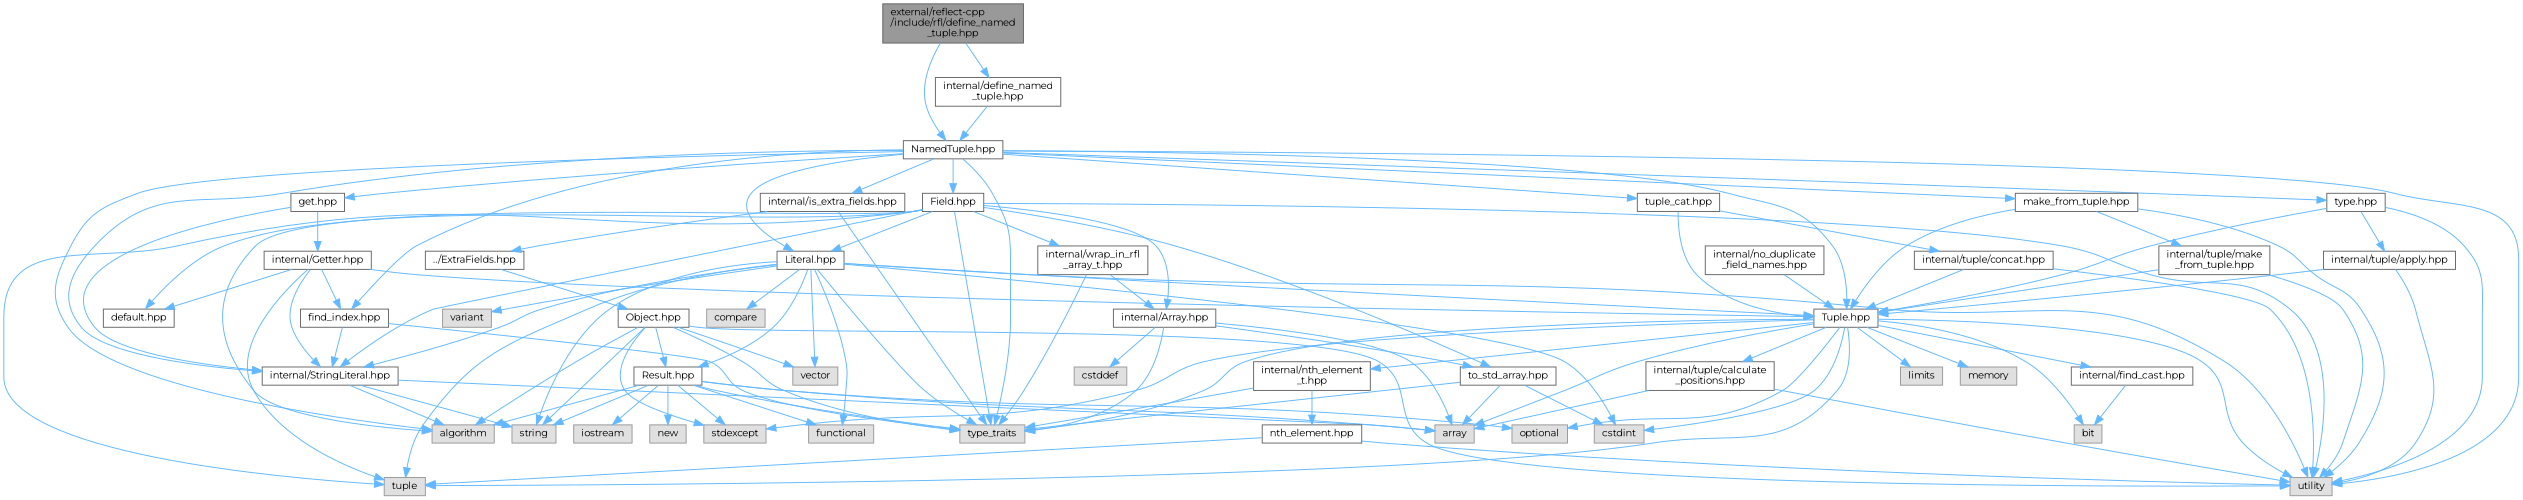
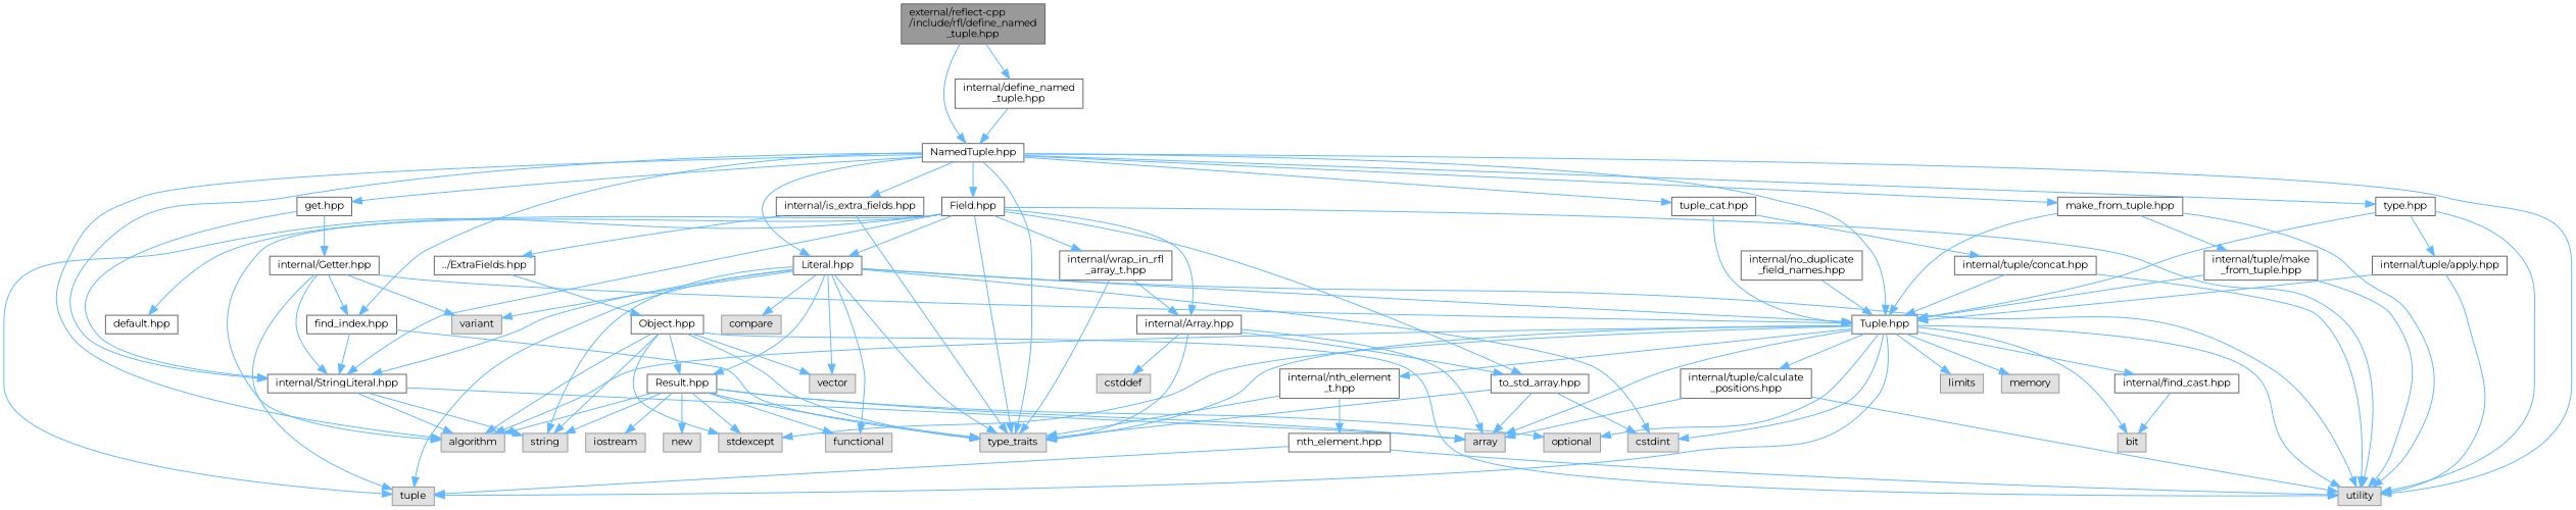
  digraph {
    fontname=Montserrat
    node [color=grey40 fillcolor=white fontname=Montserrat fontsize=10 shape=box style=filled]
    edge [color=steelblue1 fontname=Montserrat fontsize=10 labelfontname=Helvetica labelfontsize=10 style=solid]
    n1 [color=gray40 fillcolor=grey60 fontcolor=black height=0.2 label="external/reflect-cpp\l/include/rfl/define_named\l_tuple.hpp" width=0.4]
    n2 [height=0.2 label="NamedTuple.hpp" width=0.4]
    n3 [height=0.2 label="internal/define_named\l_tuple.hpp" width=0.4]
    n4 [color=grey60 fillcolor="#E0E0E0" height=0.2 label=algorithm width=0.4]
    n5 [color=grey60 fillcolor="#E0E0E0" height=0.2 label=type_traits width=0.4]
    n6 [color=grey60 fillcolor="#E0E0E0" height=0.2 label=utility width=0.4]
    n7 [height=0.2 label="Field.hpp" width=0.4]
    n8 [height=0.2 label="Literal.hpp" width=0.4]
    n9 [height=0.2 label="Tuple.hpp" width=0.4]
    n10 [height=0.2 label="internal/StringLiteral.hpp" width=0.4]
    n11 [height=0.2 label="type.hpp" width=0.4]
    n12 [height=0.2 label="get.hpp" width=0.4]
    n13 [height=0.2 label="find_index.hpp" width=0.4]
    n14 [height=0.2 label="internal/is_extra_fields.hpp" width=0.4]
    n15 [height=0.2 label="make_from_tuple.hpp" width=0.4]
    n16 [height=0.2 label="tuple_cat.hpp" width=0.4]
    n17 [color=grey60 fillcolor="#E0E0E0" height=0.2 label=tuple width=0.4]
    n18 [height=0.2 label="default.hpp" width=0.4]
    n19 [height=0.2 label="internal/Array.hpp" width=0.4]
    n20 [height=0.2 label="to_std_array.hpp" width=0.4]
    n21 [height=0.2 label="internal/wrap_in_rfl\l_array_t.hpp" width=0.4]
    n22 [color=grey60 fillcolor="#E0E0E0" height=0.2 label=compare width=0.4]
    n23 [color=grey60 fillcolor="#E0E0E0" height=0.2 label=cstdint width=0.4]
    n24 [color=grey60 fillcolor="#E0E0E0" height=0.2 label=functional width=0.4]
    n25 [color=grey60 fillcolor="#E0E0E0" height=0.2 label=string width=0.4]
    n26 [color=grey60 fillcolor="#E0E0E0" height=0.2 label=vector width=0.4]
    n27 [height=0.2 label="Result.hpp" width=0.4]
    n28 [color=grey60 fillcolor="#E0E0E0" height=0.2 label=variant width=0.4]
    n29 [color=grey60 fillcolor="#E0E0E0" height=0.2 label=array width=0.4]
    n30 [color=grey60 fillcolor="#E0E0E0" height=0.2 label=optional width=0.4]
    n31 [color=grey60 fillcolor="#E0E0E0" height=0.2 label=stdexcept width=0.4]
    n32 [color=grey60 fillcolor="#E0E0E0" height=0.2 label=bit width=0.4]
    n33 [color=grey60 fillcolor="#E0E0E0" height=0.2 label=limits width=0.4]
    n34 [color=grey60 fillcolor="#E0E0E0" height=0.2 label=memory width=0.4]
    n35 [height=0.2 label="internal/nth_element\l_t.hpp" width=0.4]
    n36 [height=0.2 label="internal/find_cast.hpp" width=0.4]
    n37 [height=0.2 label="internal/tuple/calculate\l_positions.hpp" width=0.4]
    n38 [height=0.2 label="internal/tuple/apply.hpp" width=0.4]
    n39 [height=0.2 label="internal/Getter.hpp" width=0.4]
    n40 [height=0.2 label="../ExtraFields.hpp" width=0.4]
    n41 [height=0.2 label="internal/tuple/make\l_from_tuple.hpp" width=0.4]
    n42 [height=0.2 label="internal/tuple/concat.hpp" width=0.4]
    n43 [color=grey60 fillcolor="#E0E0E0" height=0.2 label=cstddef width=0.4]
    n44 [color=grey60 fillcolor="#E0E0E0" height=0.2 label=iostream width=0.4]
    n45 [color=grey60 fillcolor="#E0E0E0" height=0.2 label=new width=0.4]
    n46 [height=0.2 label="internal/no_duplicate\l_field_names.hpp" width=0.4]
    n47 [height=0.2 label="nth_element.hpp" width=0.4]
    n48 [height=0.2 label="Object.hpp" width=0.4]
    n1 -> n2
    n1 -> n3
    n2 -> n4
    n2 -> n5
    n2 -> n6
    n2 -> n7
    n2 -> n8
    n2 -> n9
    n2 -> n10
    n2 -> n11
    n2 -> n12
    n2 -> n13
    n2 -> n14
    n2 -> n15
    n2 -> n16
    n3 -> n2
    n7 -> n4
    n7 -> n5
    n7 -> n6
    n7 -> n8
    n7 -> n10
    n7 -> n17
    n7 -> n18
    n7 -> n19
    n7 -> n20
    n7 -> n21
    n8 -> n5
    n8 -> n6
    n8 -> n9
    n8 -> n10
    n8 -> n17
    n8 -> n22
    n8 -> n23
    n8 -> n24
    n8 -> n25
    n8 -> n26
    n8 -> n27
    n8 -> n28
+   n9 -> n4
    n9 -> n5
    n9 -> n6
    n9 -> n17
    n9 -> n23
    n9 -> n29
    n9 -> n30
    n9 -> n31
    n9 -> n32
    n9 -> n33
    n9 -> n34
    n9 -> n35
    n9 -> n36
    n9 -> n37
    n10 -> n4
    n10 -> n25
    n10 -> n29
    n11 -> n6
    n11 -> n9
    n11 -> n38
    n12 -> n10
    n12 -> n39
    n13 -> n5
    n13 -> n10
    n14 -> n5
    n14 -> n40
    n15 -> n6
    n15 -> n9
    n15 -> n41
    n16 -> n9
    n16 -> n42
    n19 -> n5
    n19 -> n20
    n19 -> n29
    n19 -> n43
    n20 -> n5
    n20 -> n23
    n20 -> n29
    n21 -> n5
    n21 -> n19
    n27 -> n4
    n27 -> n5
    n27 -> n24
    n27 -> n25
    n27 -> n29
    n27 -> n30
    n27 -> n31
    n27 -> n44
    n27 -> n45
    n35 -> n5
    n35 -> n47
    n36 -> n32
    n37 -> n6
    n37 -> n29
    n38 -> n6
    n38 -> n9
    n39 -> n9
    n39 -> n10
    n39 -> n13
    n39 -> n17
-   n39 -> n18
+   n39 -> n28
    n40 -> n48
    n41 -> n6
    n41 -> n9
    n42 -> n6
    n42 -> n9
    n46 -> n9
    n47 -> n6
    n47 -> n17
    n48 -> n4
    n48 -> n5
    n48 -> n6
    n48 -> n25
    n48 -> n26
    n48 -> n27
    n48 -> n31
  }
